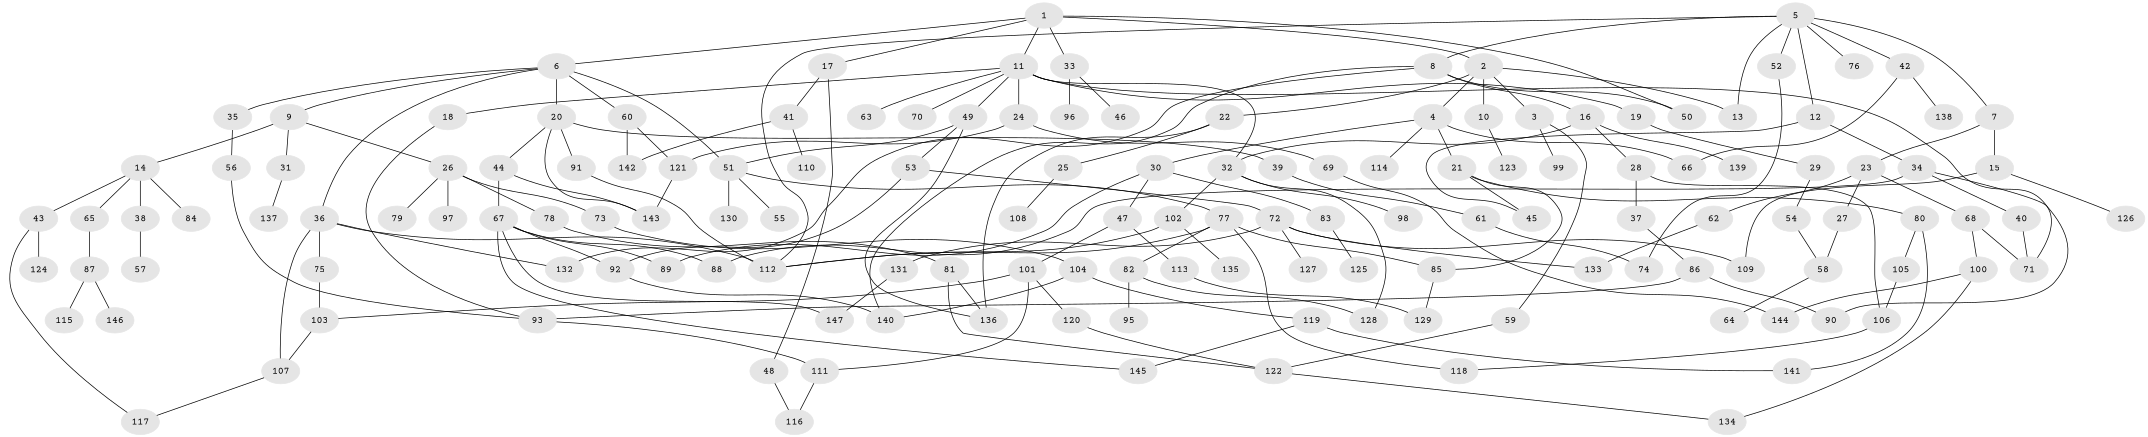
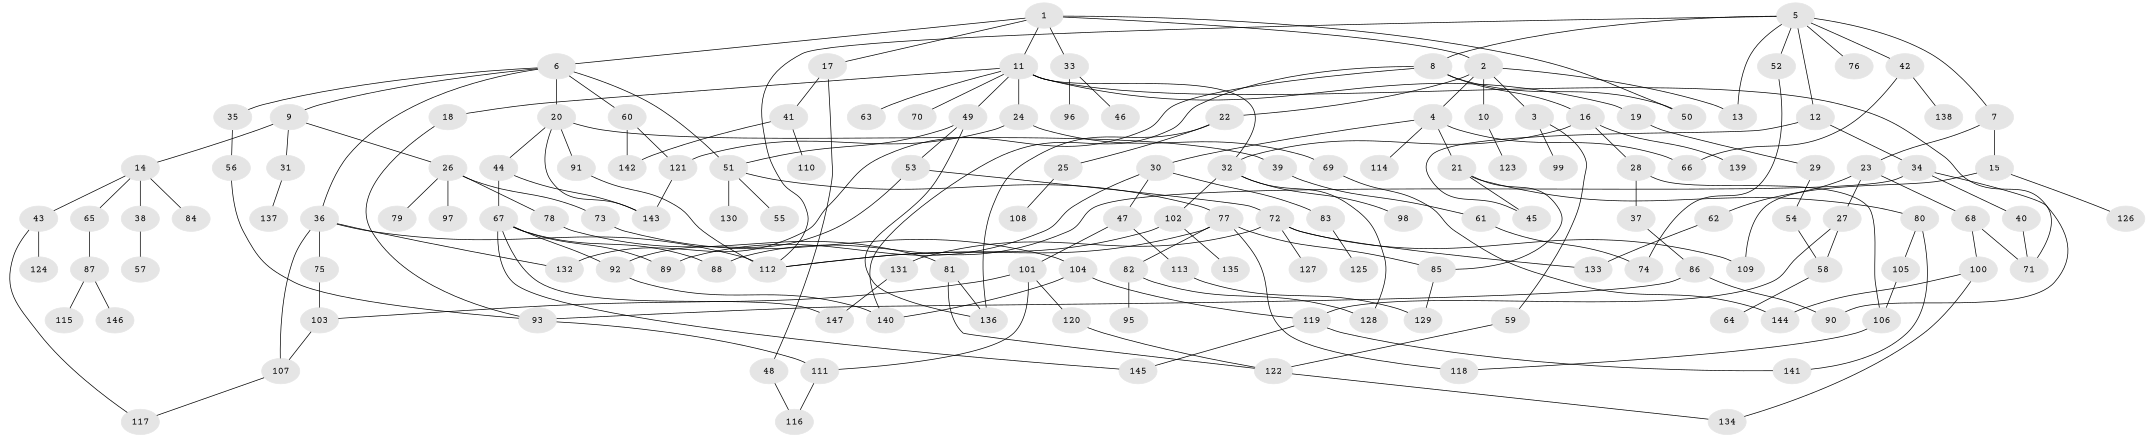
  graph {
    fontname="Courier Prime"
    node [color=gray90 fontname="Courier Prime" style=filled]
    edge [fontname="Courier Prime"]
    1
    2
    6
    11
    17
    33
    50
    3
    4
    10
    13
    22
    9
    20
    35
    36
    51
    60
    18
    19
    24
    32
    49
    63
    70
    71
    41
    48
    46
    96
    59
    99
    21
    30
    66
    114
    5
    7
    8
    12
    42
    52
    76
    112
    123
    25
    136
    122
    45
    80
    85
    47
    83
    89
    15
    23
    16
    132
    140
    34
    138
    74
    14
    26
    31
    39
    44
    91
    143
    56
    75
    107
    55
    77
    130
    121
    142
    109
    126
    27
    62
    68
    28
    139
    38
    43
    65
    84
    73
    78
    79
    97
    137
    93
    29
    69
    98
    102
    128
    53
    40
    88
    90
    57
    117
    124
    87
    37
    106
    110
    116
    111
    54
    61
    67
    105
    141
    129
    108
    58
    119
    133
    100
    144
    104
    81
    64
    145
    86
    118
    101
    113
    125
    135
    103
    92
    147
    120
    72
    82
    127
    131
    134
    115
    146
    95
    1 -- 2
    1 -- 6
    1 -- 11
    1 -- 17
    1 -- 33
    1 -- 50
    2 -- 3
    2 -- 4
    2 -- 10
    2 -- 13
    2 -- 22
    6 -- 9
    6 -- 20
    6 -- 35
    6 -- 36
    6 -- 51
    6 -- 60
    11 -- 18
    11 -- 19
    11 -- 24
    11 -- 32
    11 -- 49
    11 -- 63
    11 -- 70
    11 -- 71
    17 -- 41
    17 -- 48
    33 -- 46
    33 -- 96
    3 -- 59
    3 -- 99
    4 -- 21
    4 -- 30
    4 -- 66
    4 -- 114
    10 -- 123
    22 -- 25
    22 -- 136
    9 -- 14
    9 -- 26
    9 -- 31
    20 -- 39
    20 -- 44
    20 -- 91
    20 -- 143
    35 -- 56
    36 -- 112
    36 -- 132
    36 -- 75
    36 -- 107
    51 -- 55
    51 -- 77
    51 -- 130
    60 -- 121
    60 -- 142
    18 -- 93
    19 -- 29
    24 -- 121
    24 -- 69
    32 -- 98
    32 -- 102
    32 -- 128
    49 -- 51
    49 -- 136
    49 -- 53
    41 -- 142
    41 -- 110
    48 -- 116
    59 -- 122
    21 -- 45
    21 -- 80
    21 -- 85
    30 -- 47
    30 -- 83
    30 -- 89
    5 -- 13
    5 -- 7
    5 -- 8
    5 -- 12
    5 -- 42
    5 -- 52
    5 -- 76
    5 -- 112
    7 -- 15
    7 -- 23
    8 -- 50
    8 -- 16
    8 -- 132
    8 -- 140
    12 -- 45
    12 -- 34
    42 -- 66
    42 -- 138
    52 -- 74
    25 -- 108
    122 -- 134
    80 -- 105
    80 -- 141
    85 -- 129
    47 -- 101
    47 -- 113
    83 -- 125
    15 -- 109
    15 -- 126
    23 -- 27
    23 -- 62
    23 -- 68
    16 -- 32
    16 -- 28
    16 -- 139
    34 -- 40
    34 -- 88
    34 -- 90
    14 -- 38
    14 -- 43
    14 -- 65
    14 -- 84
    26 -- 73
    26 -- 78
    26 -- 79
    26 -- 97
    31 -- 137
    39 -- 61
    44 -- 143
    44 -- 67
    91 -- 112
    56 -- 93
    75 -- 103
    107 -- 117
    77 -- 112
    77 -- 85
    77 -- 118
    77 -- 82
    121 -- 143
    27 -- 58
+   27 -- 119
    62 -- 133
    68 -- 71
    68 -- 100
    28 -- 37
    28 -- 106
    38 -- 57
    43 -- 117
    43 -- 124
    65 -- 87
    73 -- 104
    78 -- 81
    93 -- 111
    29 -- 54
    69 -- 144
    102 -- 112
    102 -- 135
    53 -- 92
    53 -- 72
    40 -- 71
    87 -- 115
    87 -- 146
    37 -- 86
    106 -- 118
    111 -- 116
    54 -- 58
    61 -- 74
    67 -- 89
    67 -- 88
    67 -- 145
    67 -- 92
    67 -- 147
    105 -- 106
    58 -- 64
    119 -- 141
    119 -- 145
    100 -- 144
    100 -- 134
    104 -- 140
    104 -- 119
    81 -- 136
    81 -- 122
    86 -- 93
    86 -- 90
    101 -- 111
    101 -- 103
    101 -- 120
    113 -- 129
    103 -- 107
    92 -- 140
    120 -- 122
    72 -- 109
    72 -- 133
    72 -- 127
    72 -- 131
    82 -- 128
    82 -- 95
    131 -- 147
  }
